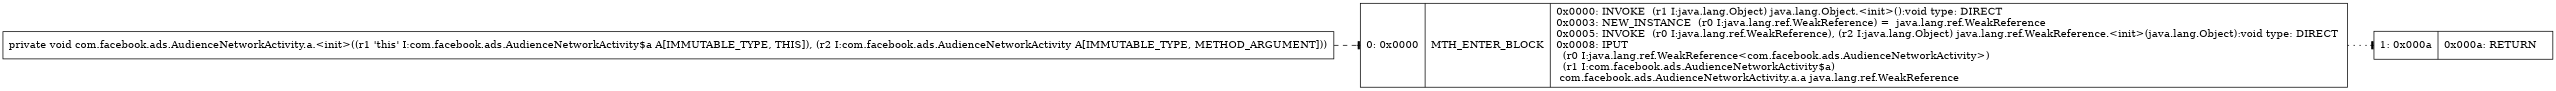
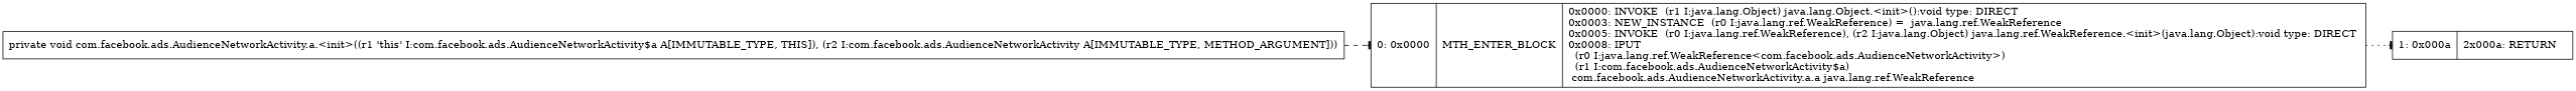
  digraph {
    rankdir=LR
    node [shape=record]
    edge [arrowhead=tee]
    n1 [label="{0\:\ 0x0000|MTH_ENTER_BLOCK\l|0x0000: INVOKE  (r1 I:java.lang.Object) java.lang.Object.\<init\>():void type: DIRECT \l0x0003: NEW_INSTANCE  (r0 I:java.lang.ref.WeakReference) =  java.lang.ref.WeakReference \l0x0005: INVOKE  (r0 I:java.lang.ref.WeakReference), (r2 I:java.lang.Object) java.lang.ref.WeakReference.\<init\>(java.lang.Object):void type: DIRECT \l0x0008: IPUT  \l  (r0 I:java.lang.ref.WeakReference\<com.facebook.ads.AudienceNetworkActivity\>)\l  (r1 I:com.facebook.ads.AudienceNetworkActivity$a)\l com.facebook.ads.AudienceNetworkActivity.a.a java.lang.ref.WeakReference \l}"]
-   n2 [label="{1\:\ 0x000a|0x000a: RETURN   \l}"]
+   n2 [label="{1\:\ 0x000a|2x000a: RETURN   \l}"]
    n3 [label="{private void com.facebook.ads.AudienceNetworkActivity.a.\<init\>((r1 'this' I:com.facebook.ads.AudienceNetworkActivity$a A[IMMUTABLE_TYPE, THIS]), (r2 I:com.facebook.ads.AudienceNetworkActivity A[IMMUTABLE_TYPE, METHOD_ARGUMENT])) }"]
    n1 -> n2 [style=dotted]
    n3 -> n1 [style=dashed]
  }
